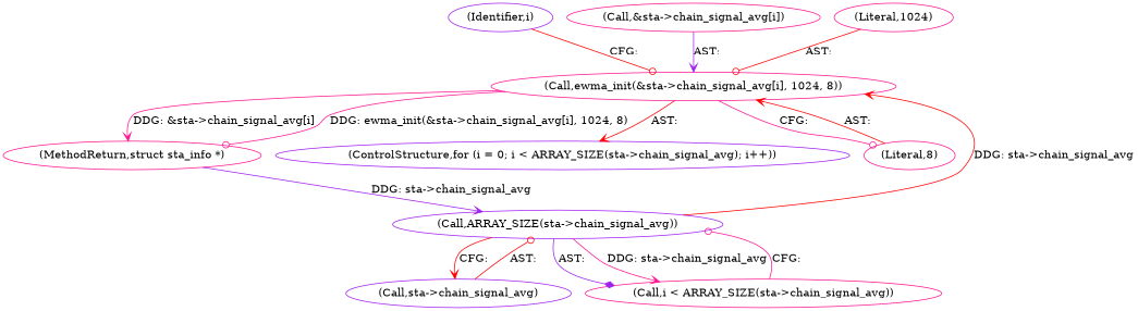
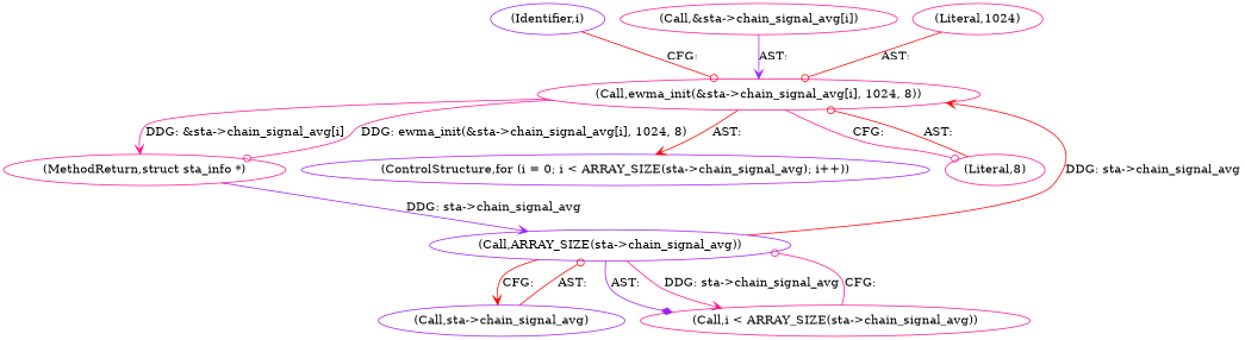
  digraph {
    node [color=deeppink]
    edge [arrowhead=vee color=red]
    n1 [label="(Call,ewma_init(&sta->chain_signal_avg[i], 1024, 8))"]
    n2 [label="(MethodReturn,struct sta_info *)"]
    n3 [color=purple label="(ControlStructure,for (i = 0; i < ARRAY_SIZE(sta->chain_signal_avg); i++))"]
    n4 [label="(Literal,8)"]
    n5 [color=purple label="(Call,ARRAY_SIZE(sta->chain_signal_avg))"]
    n6 [color=purple label="(Call,sta->chain_signal_avg)"]
    n7 [label="(Call,i < ARRAY_SIZE(sta->chain_signal_avg))"]
    n8 [color=purple label="(Identifier,i)"]
    n9 [label="(Call,&sta->chain_signal_avg[i])"]
    n10 [label="(Literal,1024)"]
    n1 -> n2 [color=deeppink label="DDG: &sta->chain_signal_avg[i]"]
    n1 -> n2 [arrowhead=odot color=deeppink label="DDG: ewma_init(&sta->chain_signal_avg[i], 1024, 8)"]
    n1 -> n3 [label="AST: "]
    n1 -> n4 [arrowhead=odot color=deeppink label="CFG: "]
    n2 -> n5 [color=purple label="DDG: sta->chain_signal_avg"]
-   n4 -> n1 [label="AST: "]
+   n4 -> n1 [arrowhead=odot label="AST: "]
    n5 -> n1 [label="DDG: sta->chain_signal_avg"]
    n5 -> n6 [label="CFG: "]
    n5 -> n7 [arrowhead=diamond color=purple label="AST: "]
    n5 -> n7 [color=deeppink label="DDG: sta->chain_signal_avg"]
    n6 -> n5 [arrowhead=odot label="AST: "]
    n7 -> n5 [arrowhead=odot color=deeppink label="CFG: "]
    n8 -> n1 [arrowhead=odot label="CFG: "]
    n9 -> n1 [color=purple label="AST: "]
    n10 -> n1 [arrowhead=odot label="AST: "]
  }
